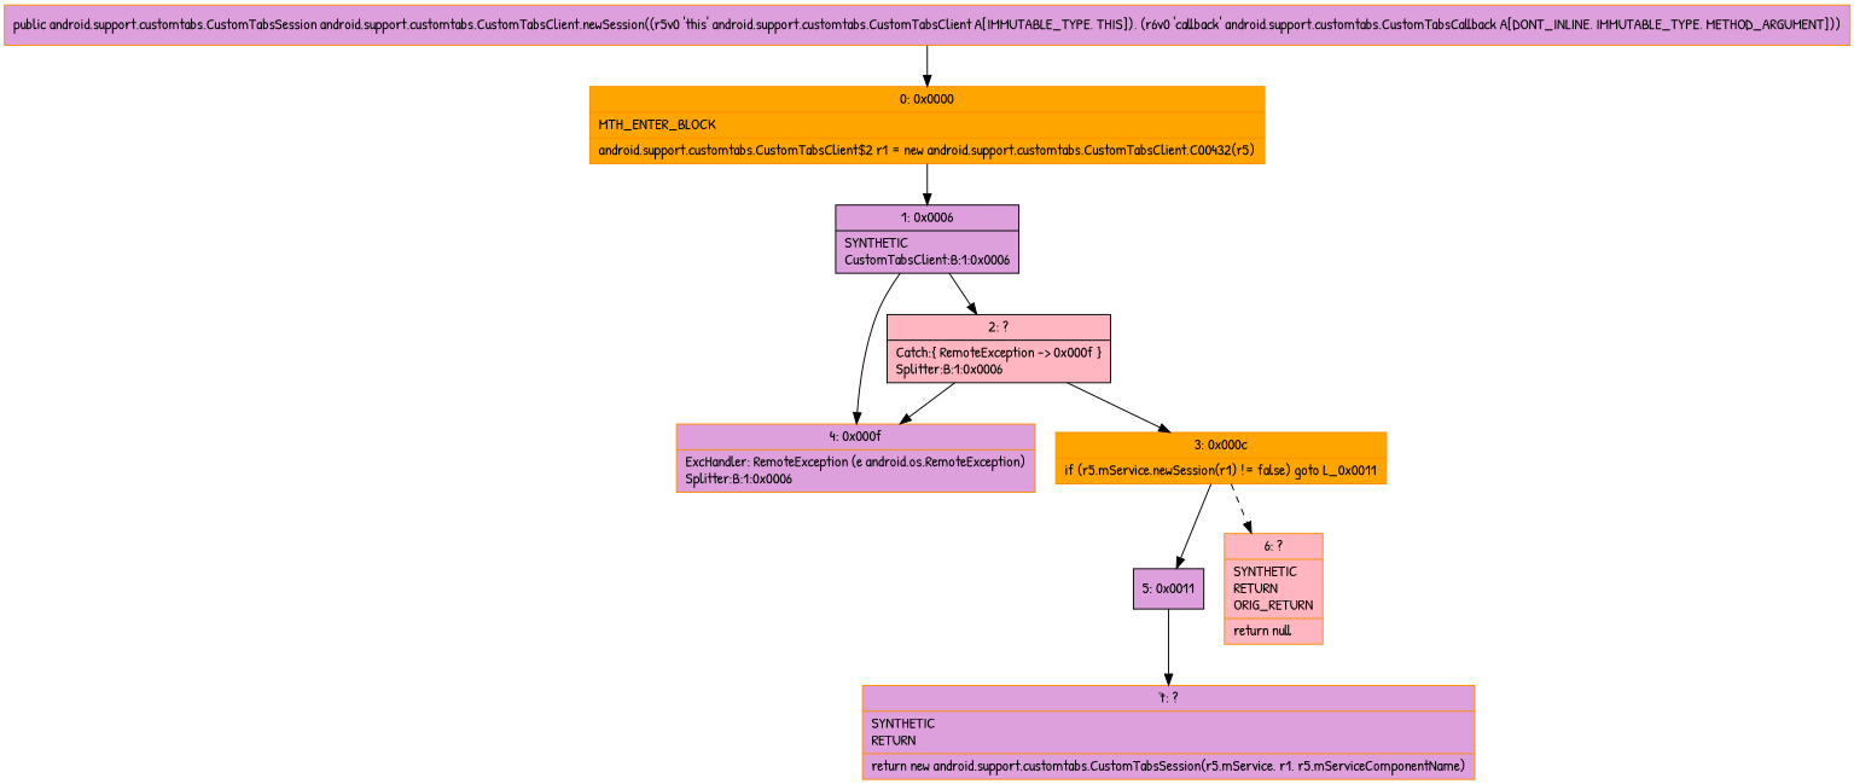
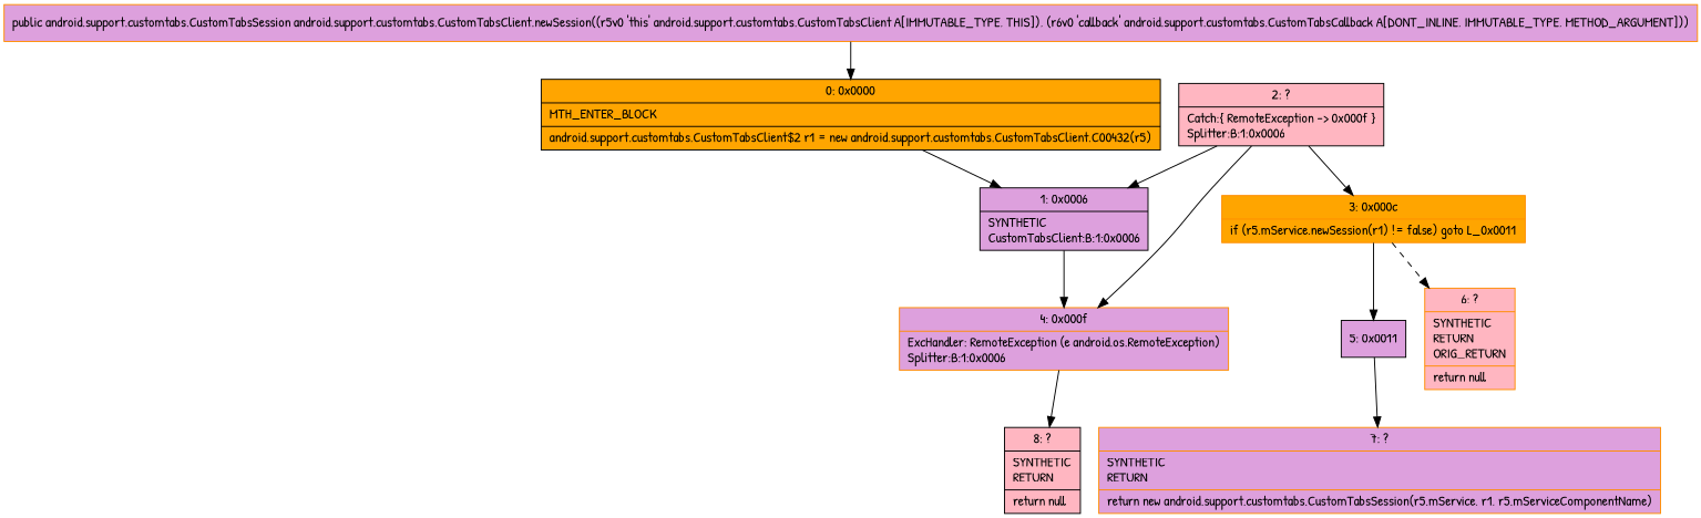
  digraph {
    fontname="Patrick Hand"
    node [color=darkorange fillcolor=plum fontname="Patrick Hand" shape=record style=filled]
    edge [fontname="Patrick Hand"]
-   n1 [fillcolor=orange label="{0\:\ 0x0000|MTH_ENTER_BLOCK\l|android.support.customtabs.CustomTabsClient$2 r1 = new android.support.customtabs.CustomTabsClient.C00432(r5)\l}"]
+   n1 [color=black fillcolor=orange label="{0\:\ 0x0000|MTH_ENTER_BLOCK\l|android.support.customtabs.CustomTabsClient$2 r1 = new android.support.customtabs.CustomTabsClient.C00432(r5)\l}"]
    n2 [color=black label="{1\:\ 0x0006|SYNTHETIC\lCustomTabsClient:B:1:0x0006\l}"]
    n3 [color=black fillcolor=lightpink label="{2\:\ ?|Catch:\{ RemoteException \-\> 0x000f \}\lSplitter:B:1:0x0006\l}"]
    n4 [label="{4\:\ 0x000f|ExcHandler: RemoteException (e android.os.RemoteException)\lSplitter:B:1:0x0006\l}"]
    n5 [fillcolor=orange label="{3\:\ 0x000c|if (r5.mService.newSession(r1) != false) goto L_0x0011\l}"]
+   n6 [color=black fillcolor=lightpink label="{8\:\ ?|SYNTHETIC\lRETURN\l|return null\l}"]
    n7 [color=black label="{5\:\ 0x0011}"]
    n8 [fillcolor=lightpink label="{6\:\ ?|SYNTHETIC\lRETURN\lORIG_RETURN\l|return null\l}"]
    n9 [label="{7\:\ ?|SYNTHETIC\lRETURN\l|return new android.support.customtabs.CustomTabsSession(r5.mService, r1, r5.mServiceComponentName)\l}"]
    n10 [label="{public android.support.customtabs.CustomTabsSession android.support.customtabs.CustomTabsClient.newSession((r5v0 'this' android.support.customtabs.CustomTabsClient A[IMMUTABLE_TYPE, THIS]), (r6v0 'callback' android.support.customtabs.CustomTabsCallback A[DONT_INLINE, IMMUTABLE_TYPE, METHOD_ARGUMENT])) }"]
    n1 -> n2
-   n2 -> n3
+   n3 -> n2
    n2 -> n4
    n3 -> n4
    n3 -> n5
+   n4 -> n6
    n5 -> n7
    n5 -> n8 [style=dashed]
    n7 -> n9
    n10 -> n1
  }
